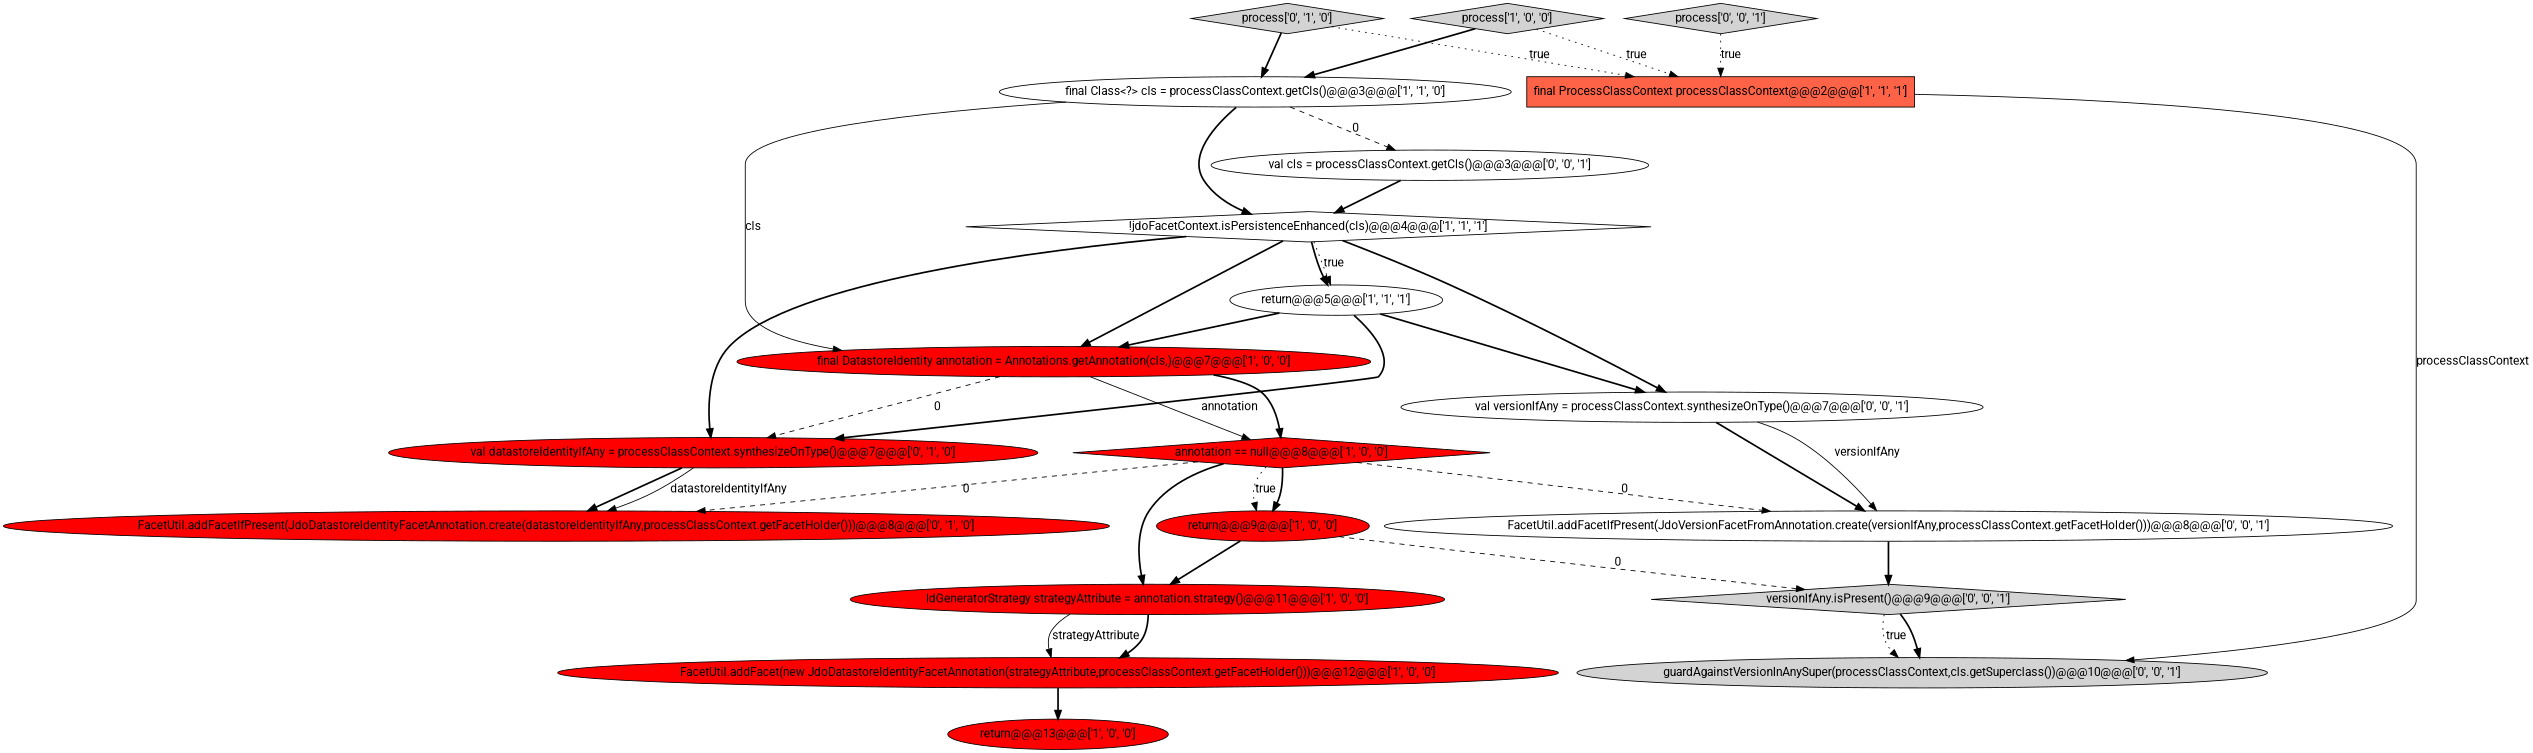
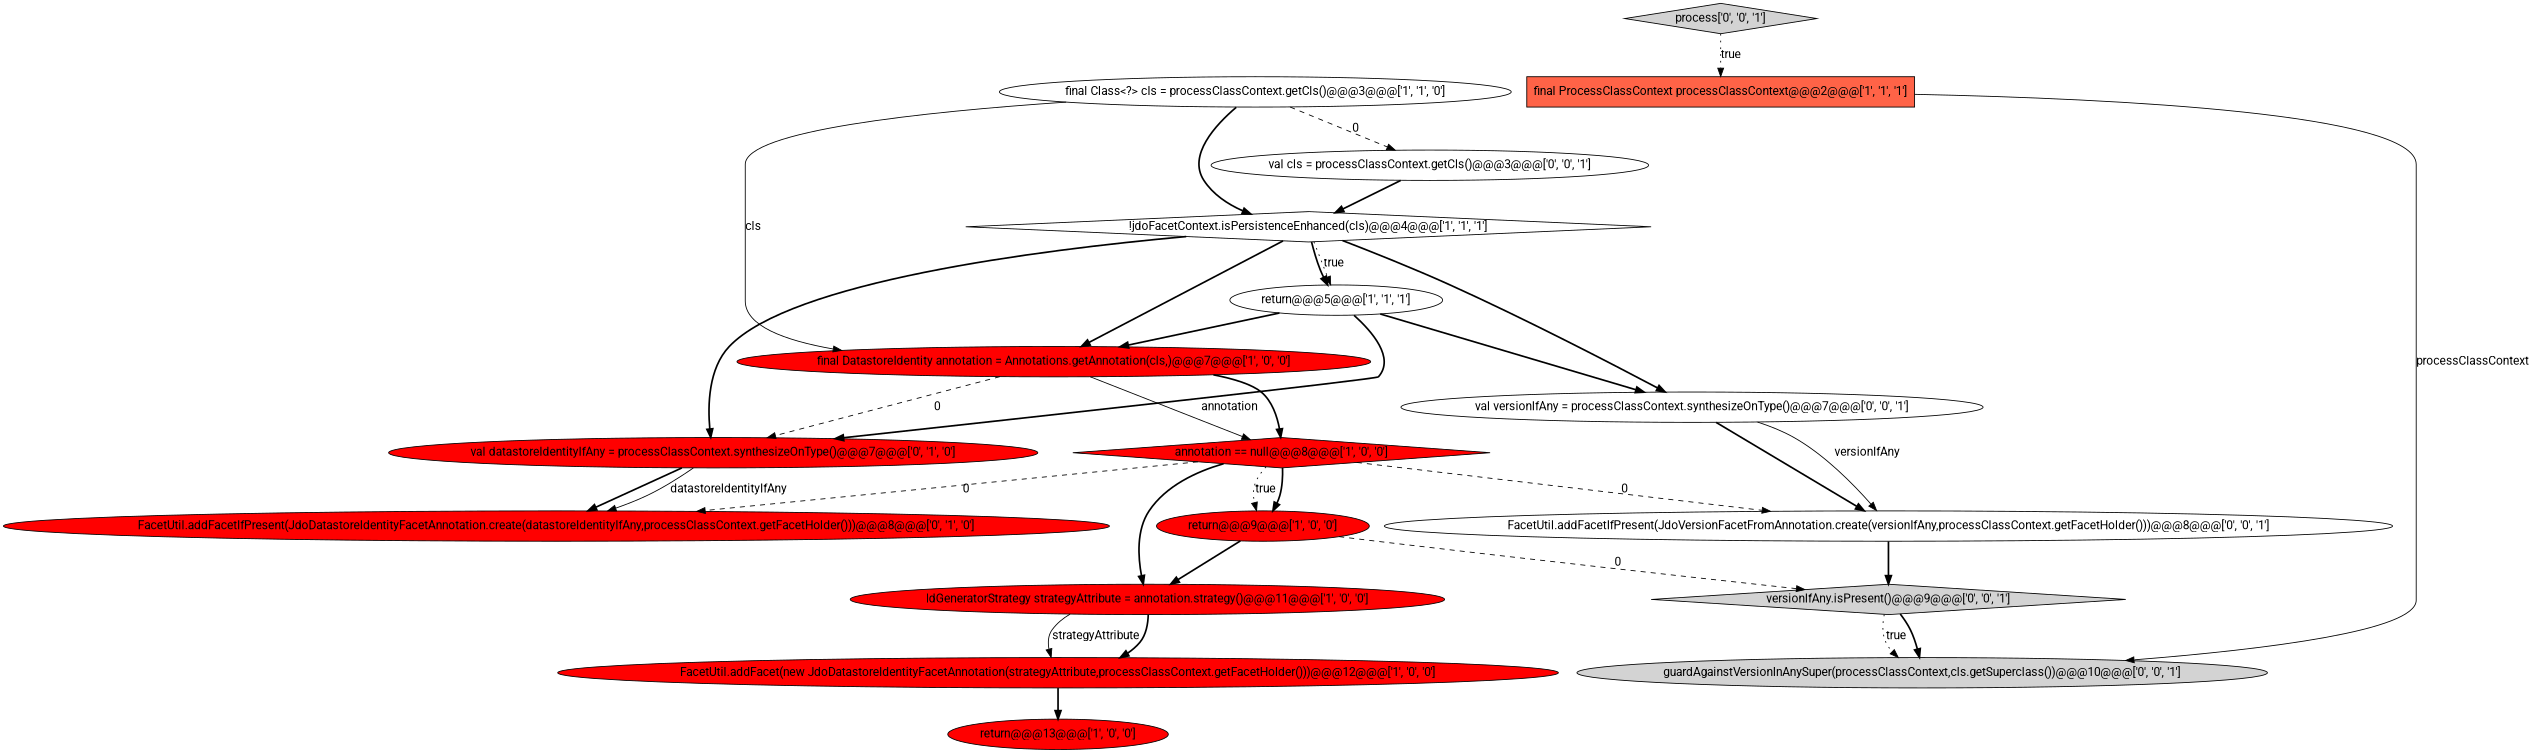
  digraph {
    fontname=Roboto
    node [fillcolor=red fontname=Roboto shape=ellipse style=filled]
    edge [fontname=Roboto style=bold]
    n1 [label="FacetUtil.addFacetIfPresent(JdoDatastoreIdentityFacetAnnotation.create(datastoreIdentityIfAny,processClassContext.getFacetHolder()))@@@8@@@['0', '1', '0']"]
-   n2 [fillcolor=lightgray label="process['0', '1', '0']" shape=diamond]
    n3 [fillcolor=tomato label="final ProcessClassContext processClassContext@@@2@@@['1', '1', '1']" shape=box]
    n4 [fillcolor=white label="final Class<?> cls = processClassContext.getCls()@@@3@@@['1', '1', '0']"]
    n5 [fillcolor=lightgray label="guardAgainstVersionInAnySuper(processClassContext,cls.getSuperclass())@@@10@@@['0', '0', '1']"]
    n6 [label="final DatastoreIdentity annotation = Annotations.getAnnotation(cls,)@@@7@@@['1', '0', '0']"]
    n7 [fillcolor=white label="val cls = processClassContext.getCls()@@@3@@@['0', '0', '1']"]
    n8 [fillcolor=white label="!jdoFacetContext.isPersistenceEnhanced(cls)@@@4@@@['1', '1', '1']" shape=diamond]
    n9 [label="IdGeneratorStrategy strategyAttribute = annotation.strategy()@@@11@@@['1', '0', '0']"]
    n10 [label="FacetUtil.addFacet(new JdoDatastoreIdentityFacetAnnotation(strategyAttribute,processClassContext.getFacetHolder()))@@@12@@@['1', '0', '0']"]
    n11 [label="return@@@13@@@['1', '0', '0']"]
    n12 [label="annotation == null@@@8@@@['1', '0', '0']" shape=diamond]
    n13 [fillcolor=white label="FacetUtil.addFacetIfPresent(JdoVersionFacetFromAnnotation.create(versionIfAny,processClassContext.getFacetHolder()))@@@8@@@['0', '0', '1']"]
    n14 [label="return@@@9@@@['1', '0', '0']"]
    n15 [fillcolor=lightgray label="versionIfAny.isPresent()@@@9@@@['0', '0', '1']" shape=diamond]
    n16 [fillcolor=white label="return@@@5@@@['1', '1', '1']"]
    n17 [label="val datastoreIdentityIfAny = processClassContext.synthesizeOnType()@@@7@@@['0', '1', '0']"]
    n18 [fillcolor=white label="val versionIfAny = processClassContext.synthesizeOnType()@@@7@@@['0', '0', '1']"]
    n19 [fillcolor=lightgray label="process['0', '0', '1']" shape=diamond]
-   n20 [fillcolor=lightgray label="process['1', '0', '0']" shape=diamond]
-   n2 -> n3 [label=true style=dotted]
-   n2 -> n4
    n3 -> n5 [label=processClassContext style=solid]
    n4 -> n6 [label=cls style=solid]
    n4 -> n7 [label=0 style=dashed]
    n4 -> n8
    n6 -> n12 [label=annotation style=solid]
    n6 -> n12
    n6 -> n17 [label=0 style=dashed]
    n7 -> n8
    n8 -> n6
    n8 -> n16
    n8 -> n16 [label=true style=dotted]
    n8 -> n17
    n8 -> n18
    n9 -> n10 [label=strategyAttribute style=solid]
    n9 -> n10
    n10 -> n11
    n12 -> n1 [label=0 style=dashed]
    n12 -> n9
    n12 -> n13 [label=0 style=dashed]
    n12 -> n14
    n12 -> n14 [label=true style=dotted]
    n13 -> n15
    n14 -> n9
    n14 -> n15 [label=0 style=dashed]
    n15 -> n5
    n15 -> n5 [label=true style=dotted]
    n16 -> n6
    n16 -> n17
    n16 -> n18
    n17 -> n1
    n17 -> n1 [label=datastoreIdentityIfAny style=solid]
    n18 -> n13 [label=versionIfAny style=solid]
    n18 -> n13
    n19 -> n3 [label=true style=dotted]
-   n20 -> n3 [label=true style=dotted]
-   n20 -> n4
  }
